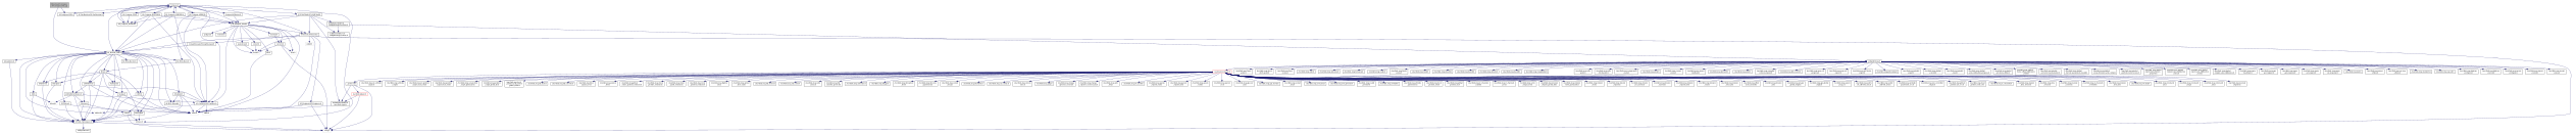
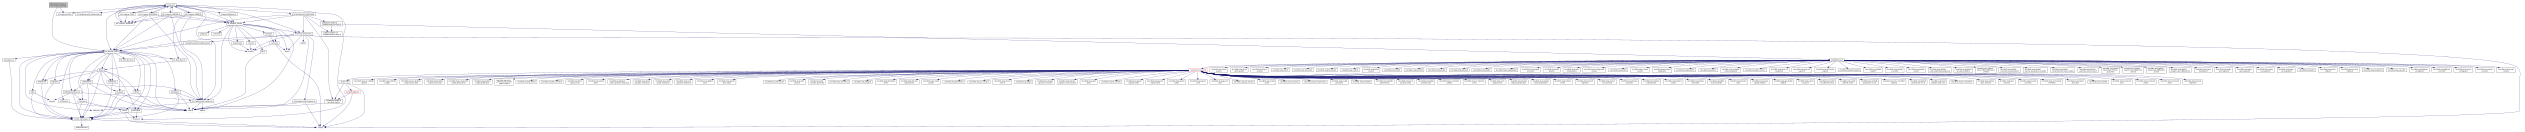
  digraph {
    fontname="Noto Serif"
    node [color=black fillcolor=white fontname="Noto Serif" fontsize=10 shape=record style=filled]
    edge [color=midnightblue fontname="Noto Serif" fontsize=10 labelfontname=Helvetica labelfontsize=10 style=solid]
    n1 [fillcolor=grey75 fontcolor=black height=0.2 label="libraries/AP_Compass\l/AP_Compass_HIL.cpp" width=0.4]
    n2 [height=0.2 label="AP_HAL/AP_HAL.h" width=0.4]
    n3 [height=0.2 label="AP_Compass_HIL.h" width=0.4]
    n4 [color=grey75 height=0.2 label="stdint.h" width=0.4]
    n5 [color=grey75 height=0.2 label="stdbool.h" width=0.4]
    n6 [height=0.2 label="AP_HAL_Namespace.h" width=0.4]
-   n7 [height=0.2 label="AP_HAL_Boards.h" width=0.4]
    n8 [height=0.2 label="AP_HAL_Macros.h" width=0.4]
    n9 [height=0.2 label="AP_HAL_Main.h" width=0.4]
    n10 [height=0.2 label="HAL.h" width=0.4]
    n11 [height=0.2 label="AnalogIn.h" width=0.4]
    n12 [height=0.2 label="GPIO.h" width=0.4]
    n13 [height=0.2 label="RCInput.h" width=0.4]
    n14 [height=0.2 label="RCOutput.h" width=0.4]
    n15 [height=0.2 label="SPIDriver.h" width=0.4]
    n16 [height=0.2 label="Storage.h" width=0.4]
    n17 [height=0.2 label="UARTDriver.h" width=0.4]
    n18 [height=0.2 label="utility/BetterStream.h" width=0.4]
    n19 [height=0.2 label="Stream.h" width=0.4]
    n20 [height=0.2 label="Print.h" width=0.4]
    n21 [height=0.2 label="I2CDriver.h" width=0.4]
    n22 [height=0.2 label="Scheduler.h" width=0.4]
    n23 [height=0.2 label="Semaphores.h" width=0.4]
    n24 [height=0.2 label="Util.h" width=0.4]
    n25 [color=grey75 height=0.2 label="string.h" width=0.4]
    n26 [height=0.2 label="utility/functor.h" width=0.4]
    n27 [color=grey75 height=0.2 label="inttypes.h" width=0.4]
    n28 [height=0.2 label="AP_Common/AP_Common.h" width=0.4]
    n29 [color=grey75 height=0.2 label="stdarg.h" width=0.4]
    n30 [color=grey75 height=0.2 label="stdlib.h" width=0.4]
    n31 [height=0.2 label="Compass.h" width=0.4]
    n32 [height=0.2 label="GCS_MAVLink/GCS_MAVLink.h" width=0.4]
    n33 [height=0.2 label="AP_Param/AP_Param.h" width=0.4]
    n34 [height=0.2 label="AP_Math/AP_Math.h" width=0.4]
    n35 [height=0.2 label="CompassCalibrator.h" width=0.4]
    n36 [height=0.2 label="AP_Declination/AP_Declination.h" width=0.4]
    n37 [height=0.2 label="AP_Compass_Backend.h" width=0.4]
    n38 [height=0.2 label="AP_Compass_HMC5843.h" width=0.4]
    n39 [height=0.2 label="AP_Compass_AK8963.h" width=0.4]
    n40 [height=0.2 label="AP_Compass_PX4.h" width=0.4]
    n41 [height=0.2 label="AP_Compass_LSM303D.h" width=0.4]
    n42 [height=0.2 label="include/mavlink/v1.0\l/ardupilotmega/version.h" width=0.4]
    n43 [height=0.2 label="include/mavlink/v1.0\l/mavlink_types.h" width=0.4]
    n44 [height=0.2 label="include/mavlink/v1.0\l/ardupilotmega/mavlink.h" width=0.4]
    n45 [color=grey75 height=0.2 label="stddef.h" width=0.4]
    n46 [color=grey75 height=0.2 label="math.h" width=0.4]
    n47 [color=grey75 height=0.2 label="float.h" width=0.4]
    n48 [height=0.2 label="AP_Progmem/AP_Progmem.h" width=0.4]
    n49 [height=0.2 label="StorageManager/StorageManager.h" width=0.4]
    n50 [height=0.2 label="rotations.h" width=0.4]
    n51 [height=0.2 label="vector2.h" width=0.4]
    n52 [height=0.2 label="vector3.h" width=0.4]
    n53 [height=0.2 label="matrix3.h" width=0.4]
    n54 [height=0.2 label="quaternion.h" width=0.4]
    n55 [height=0.2 label="polygon.h" width=0.4]
    n56 [height=0.2 label="edc.h" width=0.4]
    n57 [height=0.2 label="ardupilotmega.h" width=0.4]
    n58 [color=red height=0.2 label="../common/common.h" width=0.4]
    n59 [height=0.2 label="./mavlink_msg_sensor\l_offsets.h" width=0.4]
    n60 [height=0.2 label="./mavlink_msg_set_mag\l_offsets.h" width=0.4]
    n61 [height=0.2 label="./mavlink_msg_meminfo.h" width=0.4]
    n62 [height=0.2 label="./mavlink_msg_ap_adc.h" width=0.4]
    n63 [height=0.2 label="./mavlink_msg_digicam\l_configure.h" width=0.4]
    n64 [height=0.2 label="./mavlink_msg_digicam\l_control.h" width=0.4]
    n65 [height=0.2 label="./mavlink_msg_mount\l_configure.h" width=0.4]
    n66 [height=0.2 label="./mavlink_msg_mount\l_control.h" width=0.4]
    n67 [height=0.2 label="./mavlink_msg_mount\l_status.h" width=0.4]
    n68 [height=0.2 label="./mavlink_msg_fence\l_point.h" width=0.4]
    n69 [height=0.2 label="./mavlink_msg_fence\l_fetch_point.h" width=0.4]
    n70 [height=0.2 label="./mavlink_msg_fence\l_status.h" width=0.4]
    n71 [height=0.2 label="./mavlink_msg_ahrs.h" width=0.4]
    n72 [height=0.2 label="./mavlink_msg_simstate.h" width=0.4]
    n73 [height=0.2 label="./mavlink_msg_hwstatus.h" width=0.4]
    n74 [height=0.2 label="./mavlink_msg_radio.h" width=0.4]
    n75 [height=0.2 label="./mavlink_msg_limits\l_status.h" width=0.4]
    n76 [height=0.2 label="./mavlink_msg_wind.h" width=0.4]
    n77 [height=0.2 label="./mavlink_msg_data16.h" width=0.4]
    n78 [height=0.2 label="./mavlink_msg_data32.h" width=0.4]
    n79 [height=0.2 label="./mavlink_msg_data64.h" width=0.4]
    n80 [height=0.2 label="./mavlink_msg_data96.h" width=0.4]
    n81 [height=0.2 label="./mavlink_msg_rangefinder.h" width=0.4]
+   n82 [height=0.2 label="./mavlink_msg_airspeed\l_autocal.h" width=0.4]
    n83 [height=0.2 label="./mavlink_msg_rally\l_point.h" width=0.4]
    n84 [height=0.2 label="./mavlink_msg_rally\l_fetch_point.h" width=0.4]
    n85 [height=0.2 label="./mavlink_msg_compassmot\l_status.h" width=0.4]
    n86 [height=0.2 label="./mavlink_msg_ahrs2.h" width=0.4]
    n87 [height=0.2 label="./mavlink_msg_camera\l_status.h" width=0.4]
    n88 [height=0.2 label="./mavlink_msg_camera\l_feedback.h" width=0.4]
    n89 [height=0.2 label="./mavlink_msg_battery2.h" width=0.4]
    n90 [height=0.2 label="./mavlink_msg_ahrs3.h" width=0.4]
    n91 [height=0.2 label="./mavlink_msg_autopilot\l_version_request.h" width=0.4]
    n92 [height=0.2 label="./mavlink_msg_led_control.h" width=0.4]
    n93 [height=0.2 label="./mavlink_msg_mag_cal\l_progress.h" width=0.4]
    n94 [height=0.2 label="./mavlink_msg_mag_cal\l_report.h" width=0.4]
    n95 [height=0.2 label="./mavlink_msg_ekf_status\l_report.h" width=0.4]
    n96 [height=0.2 label="./mavlink_msg_pid_tuning.h" width=0.4]
    n97 [height=0.2 label="./mavlink_msg_gimbal\l_report.h" width=0.4]
    n98 [height=0.2 label="./mavlink_msg_gimbal\l_control.h" width=0.4]
    n99 [height=0.2 label="./mavlink_msg_gimbal\l_reset.h" width=0.4]
    n100 [height=0.2 label="./mavlink_msg_gimbal\l_axis_calibration_progress.h" width=0.4]
    n101 [height=0.2 label="./mavlink_msg_gimbal\l_set_home_offsets.h" width=0.4]
    n102 [height=0.2 label="./mavlink_msg_gimbal\l_home_offset_calibration\l_result.h" width=0.4]
    n103 [height=0.2 label="./mavlink_msg_gimbal\l_set_factory_parameters.h" width=0.4]
    n104 [height=0.2 label="./mavlink_msg_gimbal\l_factory_parameters_loaded.h" width=0.4]
    n105 [height=0.2 label="./mavlink_msg_gimbal\l_erase_firmware_and_config.h" width=0.4]
    n106 [height=0.2 label="./mavlink_msg_gimbal\l_perform_factory_tests.h" width=0.4]
    n107 [height=0.2 label="./mavlink_msg_gimbal\l_report_factory_tests\l_progress.h" width=0.4]
    n108 [height=0.2 label="./mavlink_msg_gimbal\l_request_axis_calibration\l_status.h" width=0.4]
    n109 [height=0.2 label="./mavlink_msg_gimbal\l_report_axis_calibration\l_status.h" width=0.4]
    n110 [height=0.2 label="./mavlink_msg_gimbal\l_request_axis_calibration.h" width=0.4]
    n111 [height=0.2 label="./mavlink_msg_gopro\l_heartbeat.h" width=0.4]
    n112 [height=0.2 label="./mavlink_msg_gopro\l_get_request.h" width=0.4]
    n113 [height=0.2 label="./mavlink_msg_gopro\l_get_response.h" width=0.4]
    n114 [height=0.2 label="./mavlink_msg_gopro\l_set_request.h" width=0.4]
    n115 [height=0.2 label="./mavlink_msg_gopro\l_set_response.h" width=0.4]
    n116 [height=0.2 label="./mavlink_msg_rpm.h" width=0.4]
    n117 [height=0.2 label="../protocol.h" width=0.4]
    n118 [color=red height=0.2 label="mavlink_helpers.h" width=0.4]
    n119 [height=0.2 label="./mavlink_msg_heartbeat.h" width=0.4]
    n120 [height=0.2 label="./mavlink_msg_sys_status.h" width=0.4]
    n121 [height=0.2 label="./mavlink_msg_system\l_time.h" width=0.4]
    n122 [height=0.2 label="./mavlink_msg_ping.h" width=0.4]
    n123 [height=0.2 label="./mavlink_msg_change\l_operator_control.h" width=0.4]
    n124 [height=0.2 label="./mavlink_msg_change\l_operator_control_ack.h" width=0.4]
    n125 [height=0.2 label="./mavlink_msg_auth\l_key.h" width=0.4]
    n126 [height=0.2 label="./mavlink_msg_set_mode.h" width=0.4]
    n127 [height=0.2 label="./mavlink_msg_param\l_request_read.h" width=0.4]
    n128 [height=0.2 label="./mavlink_msg_param\l_request_list.h" width=0.4]
    n129 [height=0.2 label="./mavlink_msg_param\l_value.h" width=0.4]
    n130 [height=0.2 label="./mavlink_msg_param\l_set.h" width=0.4]
    n131 [height=0.2 label="./mavlink_msg_gps_raw\l_int.h" width=0.4]
    n132 [height=0.2 label="./mavlink_msg_gps_status.h" width=0.4]
    n133 [height=0.2 label="./mavlink_msg_scaled\l_imu.h" width=0.4]
    n134 [height=0.2 label="./mavlink_msg_raw_imu.h" width=0.4]
    n135 [height=0.2 label="./mavlink_msg_raw_pressure.h" width=0.4]
    n136 [height=0.2 label="./mavlink_msg_scaled\l_pressure.h" width=0.4]
    n137 [height=0.2 label="./mavlink_msg_attitude.h" width=0.4]
    n138 [height=0.2 label="./mavlink_msg_attitude\l_quaternion.h" width=0.4]
    n139 [height=0.2 label="./mavlink_msg_local\l_position_ned.h" width=0.4]
    n140 [height=0.2 label="./mavlink_msg_global\l_position_int.h" width=0.4]
    n141 [height=0.2 label="./mavlink_msg_rc_channels\l_scaled.h" width=0.4]
    n142 [height=0.2 label="./mavlink_msg_rc_channels\l_raw.h" width=0.4]
    n143 [height=0.2 label="./mavlink_msg_servo\l_output_raw.h" width=0.4]
    n144 [height=0.2 label="./mavlink_msg_mission\l_request_partial_list.h" width=0.4]
    n145 [height=0.2 label="./mavlink_msg_mission\l_write_partial_list.h" width=0.4]
    n146 [height=0.2 label="./mavlink_msg_mission\l_item.h" width=0.4]
    n147 [height=0.2 label="./mavlink_msg_mission\l_request.h" width=0.4]
    n148 [height=0.2 label="./mavlink_msg_mission\l_set_current.h" width=0.4]
    n149 [height=0.2 label="./mavlink_msg_mission\l_current.h" width=0.4]
    n150 [height=0.2 label="./mavlink_msg_mission\l_request_list.h" width=0.4]
    n151 [height=0.2 label="./mavlink_msg_mission\l_count.h" width=0.4]
    n152 [height=0.2 label="./mavlink_msg_mission\l_clear_all.h" width=0.4]
    n153 [height=0.2 label="./mavlink_msg_offset\l_item_reached.h" width=0.4]
    n154 [height=0.2 label="./mavlink_msg_mission\l_ack.h" width=0.4]
    n155 [height=0.2 label="./mavlink_msg_set_gps\l_global_origin.h" width=0.4]
    n156 [height=0.2 label="./mavlink_msg_gps_global\l_origin.h" width=0.4]
    n157 [height=0.2 label="./mavlink_msg_param\l_map_rc.h" width=0.4]
    n158 [height=0.2 label="./mavlink_msg_safety\l_set_allowed_area.h" width=0.4]
    n159 [height=0.2 label="./mavlink_msg_safety\l_allowed_area.h" width=0.4]
    n160 [height=0.2 label="./mavlink_msg_attitude\l_quaternion_cov.h" width=0.4]
    n161 [height=0.2 label="./mavlink_msg_nav_controller\l_output.h" width=0.4]
    n162 [height=0.2 label="./mavlink_msg_global\l_position_int_cov.h" width=0.4]
    n163 [height=0.2 label="./mavlink_msg_local\l_position_ned_cov.h" width=0.4]
    n164 [height=0.2 label="./mavlink_msg_rc_channels.h" width=0.4]
    n165 [height=0.2 label="./mavlink_msg_request\l_data_stream.h" width=0.4]
    n166 [height=0.2 label="./mavlink_msg_data\l_stream.h" width=0.4]
    n167 [height=0.2 label="./mavlink_msg_manual\l_control.h" width=0.4]
    n168 [height=0.2 label="./mavlink_msg_rc_channels\l_override.h" width=0.4]
    n169 [height=0.2 label="./mavlink_msg_mission\l_item_int.h" width=0.4]
    n170 [height=0.2 label="./mavlink_msg_vfr_hud.h" width=0.4]
    n171 [height=0.2 label="./mavlink_msg_command\l_int.h" width=0.4]
    n172 [height=0.2 label="./mavlink_msg_command\l_long.h" width=0.4]
    n173 [height=0.2 label="./mavlink_msg_command\l_ack.h" width=0.4]
    n174 [height=0.2 label="./mavlink_msg_manual\l_setpoint.h" width=0.4]
    n175 [height=0.2 label="./mavlink_msg_set_attitude\l_target.h" width=0.4]
    n176 [height=0.2 label="./mavlink_msg_attitude\l_target.h" width=0.4]
    n177 [height=0.2 label="./mavlink_msg_set_position\l_target_local_ned.h" width=0.4]
    n178 [height=0.2 label="./mavlink_msg_position\l_target_local_ned.h" width=0.4]
    n179 [height=0.2 label="./mavlink_msg_set_position\l_target_global_int.h" width=0.4]
    n180 [height=0.2 label="./mavlink_msg_position\l_target_global_int.h" width=0.4]
    n181 [height=0.2 label="./mavlink_msg_local\l_position_ned_system\l_global_offset.h" width=0.4]
    n182 [height=0.2 label="./mavlink_msg_hil_state.h" width=0.4]
    n183 [height=0.2 label="./mavlink_msg_hil_controls.h" width=0.4]
    n184 [height=0.2 label="./mavlink_msg_hil_rc\l_inputs_raw.h" width=0.4]
    n185 [height=0.2 label="./mavlink_msg_optical\l_flow.h" width=0.4]
    n186 [height=0.2 label="./mavlink_msg_global\l_vision_position_estimate.h" width=0.4]
    n187 [height=0.2 label="./mavlink_msg_vision\l_position_estimate.h" width=0.4]
    n188 [height=0.2 label="./mavlink_msg_vision\l_speed_estimate.h" width=0.4]
    n189 [height=0.2 label="./mavlink_msg_vicon\l_position_estimate.h" width=0.4]
    n190 [height=0.2 label="./mavlink_msg_highres\l_imu.h" width=0.4]
    n191 [height=0.2 label="./mavlink_msg_optical\l_flow_rad.h" width=0.4]
-   n192 [height=0.2 label="./mavlink_msg_hil_sensor.h" width=0.4]
    n193 [height=0.2 label="./mavlink_msg_sim_state.h" width=0.4]
    n194 [height=0.2 label="./mavlink_msg_radio\l_status.h" width=0.4]
    n195 [height=0.2 label="./mavlink_msg_file\l_transfer_protocol.h" width=0.4]
    n196 [height=0.2 label="./mavlink_msg_timesync.h" width=0.4]
    n197 [height=0.2 label="./mavlink_msg_hil_gps.h" width=0.4]
    n198 [height=0.2 label="./mavlink_msg_hil_optical\l_flow.h" width=0.4]
    n199 [height=0.2 label="./mavlink_msg_hil_state\l_quaternion.h" width=0.4]
    n200 [height=0.2 label="./mavlink_msg_scaled\l_imu2.h" width=0.4]
    n1 -> n2
    n1 -> n3
    n2 -> n4
    n2 -> n5
    n2 -> n6
-   n2 -> n7
    n2 -> n8
    n2 -> n9
    n2 -> n10
    n2 -> n11
    n2 -> n12
    n2 -> n13
    n2 -> n14
    n2 -> n15
    n2 -> n16
    n2 -> n17
    n2 -> n18
    n2 -> n19
    n2 -> n20
    n2 -> n21
    n2 -> n22
    n2 -> n23
    n2 -> n24
    n6 -> n25
    n6 -> n26
    n9 -> n10
    n10 -> n6
    n10 -> n11
    n10 -> n12
    n10 -> n13
    n10 -> n14
    n10 -> n15
    n10 -> n16
    n10 -> n17
    n11 -> n6
    n11 -> n27
    n12 -> n4
    n12 -> n6
    n13 -> n6
    n14 -> n6
    n15 -> n6
    n16 -> n4
    n16 -> n6
    n17 -> n4
    n17 -> n6
    n17 -> n18
    n17 -> n28
    n18 -> n6
    n18 -> n19
    n18 -> n28
    n18 -> n29
    n19 -> n6
    n19 -> n20
    n20 -> n6
    n20 -> n25
    n20 -> n27
    n21 -> n4
-   n21 -> n6
    n22 -> n4
    n22 -> n6
-   n22 -> n7
    n22 -> n28
    n23 -> n6
    n24 -> n6
    n24 -> n29
    n28 -> n4
    n28 -> n5
    n28 -> n30
    n31 -> n2
    n31 -> n3
    n31 -> n27
    n31 -> n28
    n31 -> n32
    n31 -> n33
    n31 -> n34
    n31 -> n35
    n31 -> n36
    n31 -> n37
    n31 -> n38
    n31 -> n39
    n31 -> n40
    n31 -> n41
    n32 -> n2
    n32 -> n33
    n32 -> n34
    n32 -> n42
    n32 -> n43
    n32 -> n44
    n33 -> n2
    n33 -> n4
    n33 -> n25
    n33 -> n45
    n33 -> n46
+   n33 -> n47
    n33 -> n48
    n33 -> n49
    n34 -> n4
    n34 -> n28
    n34 -> n33
    n34 -> n46
    n34 -> n47
    n34 -> n50
    n34 -> n51
    n34 -> n52
    n34 -> n53
    n34 -> n54
    n34 -> n55
    n34 -> n56
    n35 -> n34
    n37 -> n31
    n38 -> n2
    n38 -> n28
    n38 -> n31
    n38 -> n34
    n38 -> n37
    n39 -> n9
    n39 -> n28
    n39 -> n31
    n39 -> n34
+   n39 -> n37
    n40 -> n31
    n40 -> n37
    n41 -> n2
    n41 -> n28
    n41 -> n31
    n41 -> n34
    n41 -> n37
    n43 -> n4
    n44 -> n42
    n44 -> n57
    n48 -> n4
    n48 -> n25
    n49 -> n2
    n51 -> n46
    n52 -> n25
    n52 -> n46
    n52 -> n47
    n53 -> n52
    n54 -> n46
    n56 -> n4
    n57 -> n58
    n57 -> n59
    n57 -> n60
    n57 -> n61
    n57 -> n62
    n57 -> n63
    n57 -> n64
    n57 -> n65
    n57 -> n66
    n57 -> n67
    n57 -> n68
    n57 -> n69
    n57 -> n70
    n57 -> n71
    n57 -> n72
    n57 -> n73
    n57 -> n74
    n57 -> n75
    n57 -> n76
    n57 -> n77
    n57 -> n78
    n57 -> n79
    n57 -> n80
    n57 -> n81
+   n57 -> n82
    n57 -> n83
    n57 -> n84
    n57 -> n85
    n57 -> n86
    n57 -> n87
    n57 -> n88
    n57 -> n89
    n57 -> n90
    n57 -> n91
    n57 -> n92
    n57 -> n93
    n57 -> n94
    n57 -> n95
    n57 -> n96
    n57 -> n97
    n57 -> n98
    n57 -> n99
    n57 -> n100
    n57 -> n101
    n57 -> n102
    n57 -> n103
    n57 -> n104
    n57 -> n105
    n57 -> n106
    n57 -> n107
    n57 -> n108
    n57 -> n109
    n57 -> n110
    n57 -> n111
    n57 -> n112
    n57 -> n113
    n57 -> n114
    n57 -> n115
    n57 -> n116
    n58 -> n117
    n58 -> n119
    n58 -> n120
    n58 -> n121
    n58 -> n122
    n58 -> n123
    n58 -> n124
    n58 -> n125
    n58 -> n126
    n58 -> n127
    n58 -> n128
    n58 -> n129
    n58 -> n130
    n58 -> n131
    n58 -> n132
    n58 -> n133
    n58 -> n134
    n58 -> n135
    n58 -> n136
    n58 -> n137
    n58 -> n138
    n58 -> n139
    n58 -> n140
    n58 -> n141
    n58 -> n142
    n58 -> n143
    n58 -> n144
    n58 -> n145
    n58 -> n146
    n58 -> n147
    n58 -> n148
    n58 -> n149
    n58 -> n150
    n58 -> n151
    n58 -> n152
    n58 -> n153
    n58 -> n154
    n58 -> n155
    n58 -> n156
    n58 -> n157
    n58 -> n158
    n58 -> n159
    n58 -> n160
    n58 -> n161
    n58 -> n162
    n58 -> n163
    n58 -> n164
    n58 -> n165
    n58 -> n166
    n58 -> n167
    n58 -> n168
    n58 -> n169
    n58 -> n170
    n58 -> n171
    n58 -> n172
    n58 -> n173
    n58 -> n174
    n58 -> n175
    n58 -> n176
    n58 -> n177
    n58 -> n178
    n58 -> n179
    n58 -> n180
    n58 -> n181
    n58 -> n182
    n58 -> n183
    n58 -> n184
    n58 -> n185
    n58 -> n186
    n58 -> n187
    n58 -> n188
    n58 -> n189
    n58 -> n190
    n58 -> n191
-   n58 -> n192
    n58 -> n193
    n58 -> n194
    n58 -> n195
    n58 -> n196
    n58 -> n197
    n58 -> n198
    n58 -> n199
    n58 -> n200
    n117 -> n25
    n117 -> n43
    n117 -> n118
    n118 -> n25
    n118 -> n43
  }
